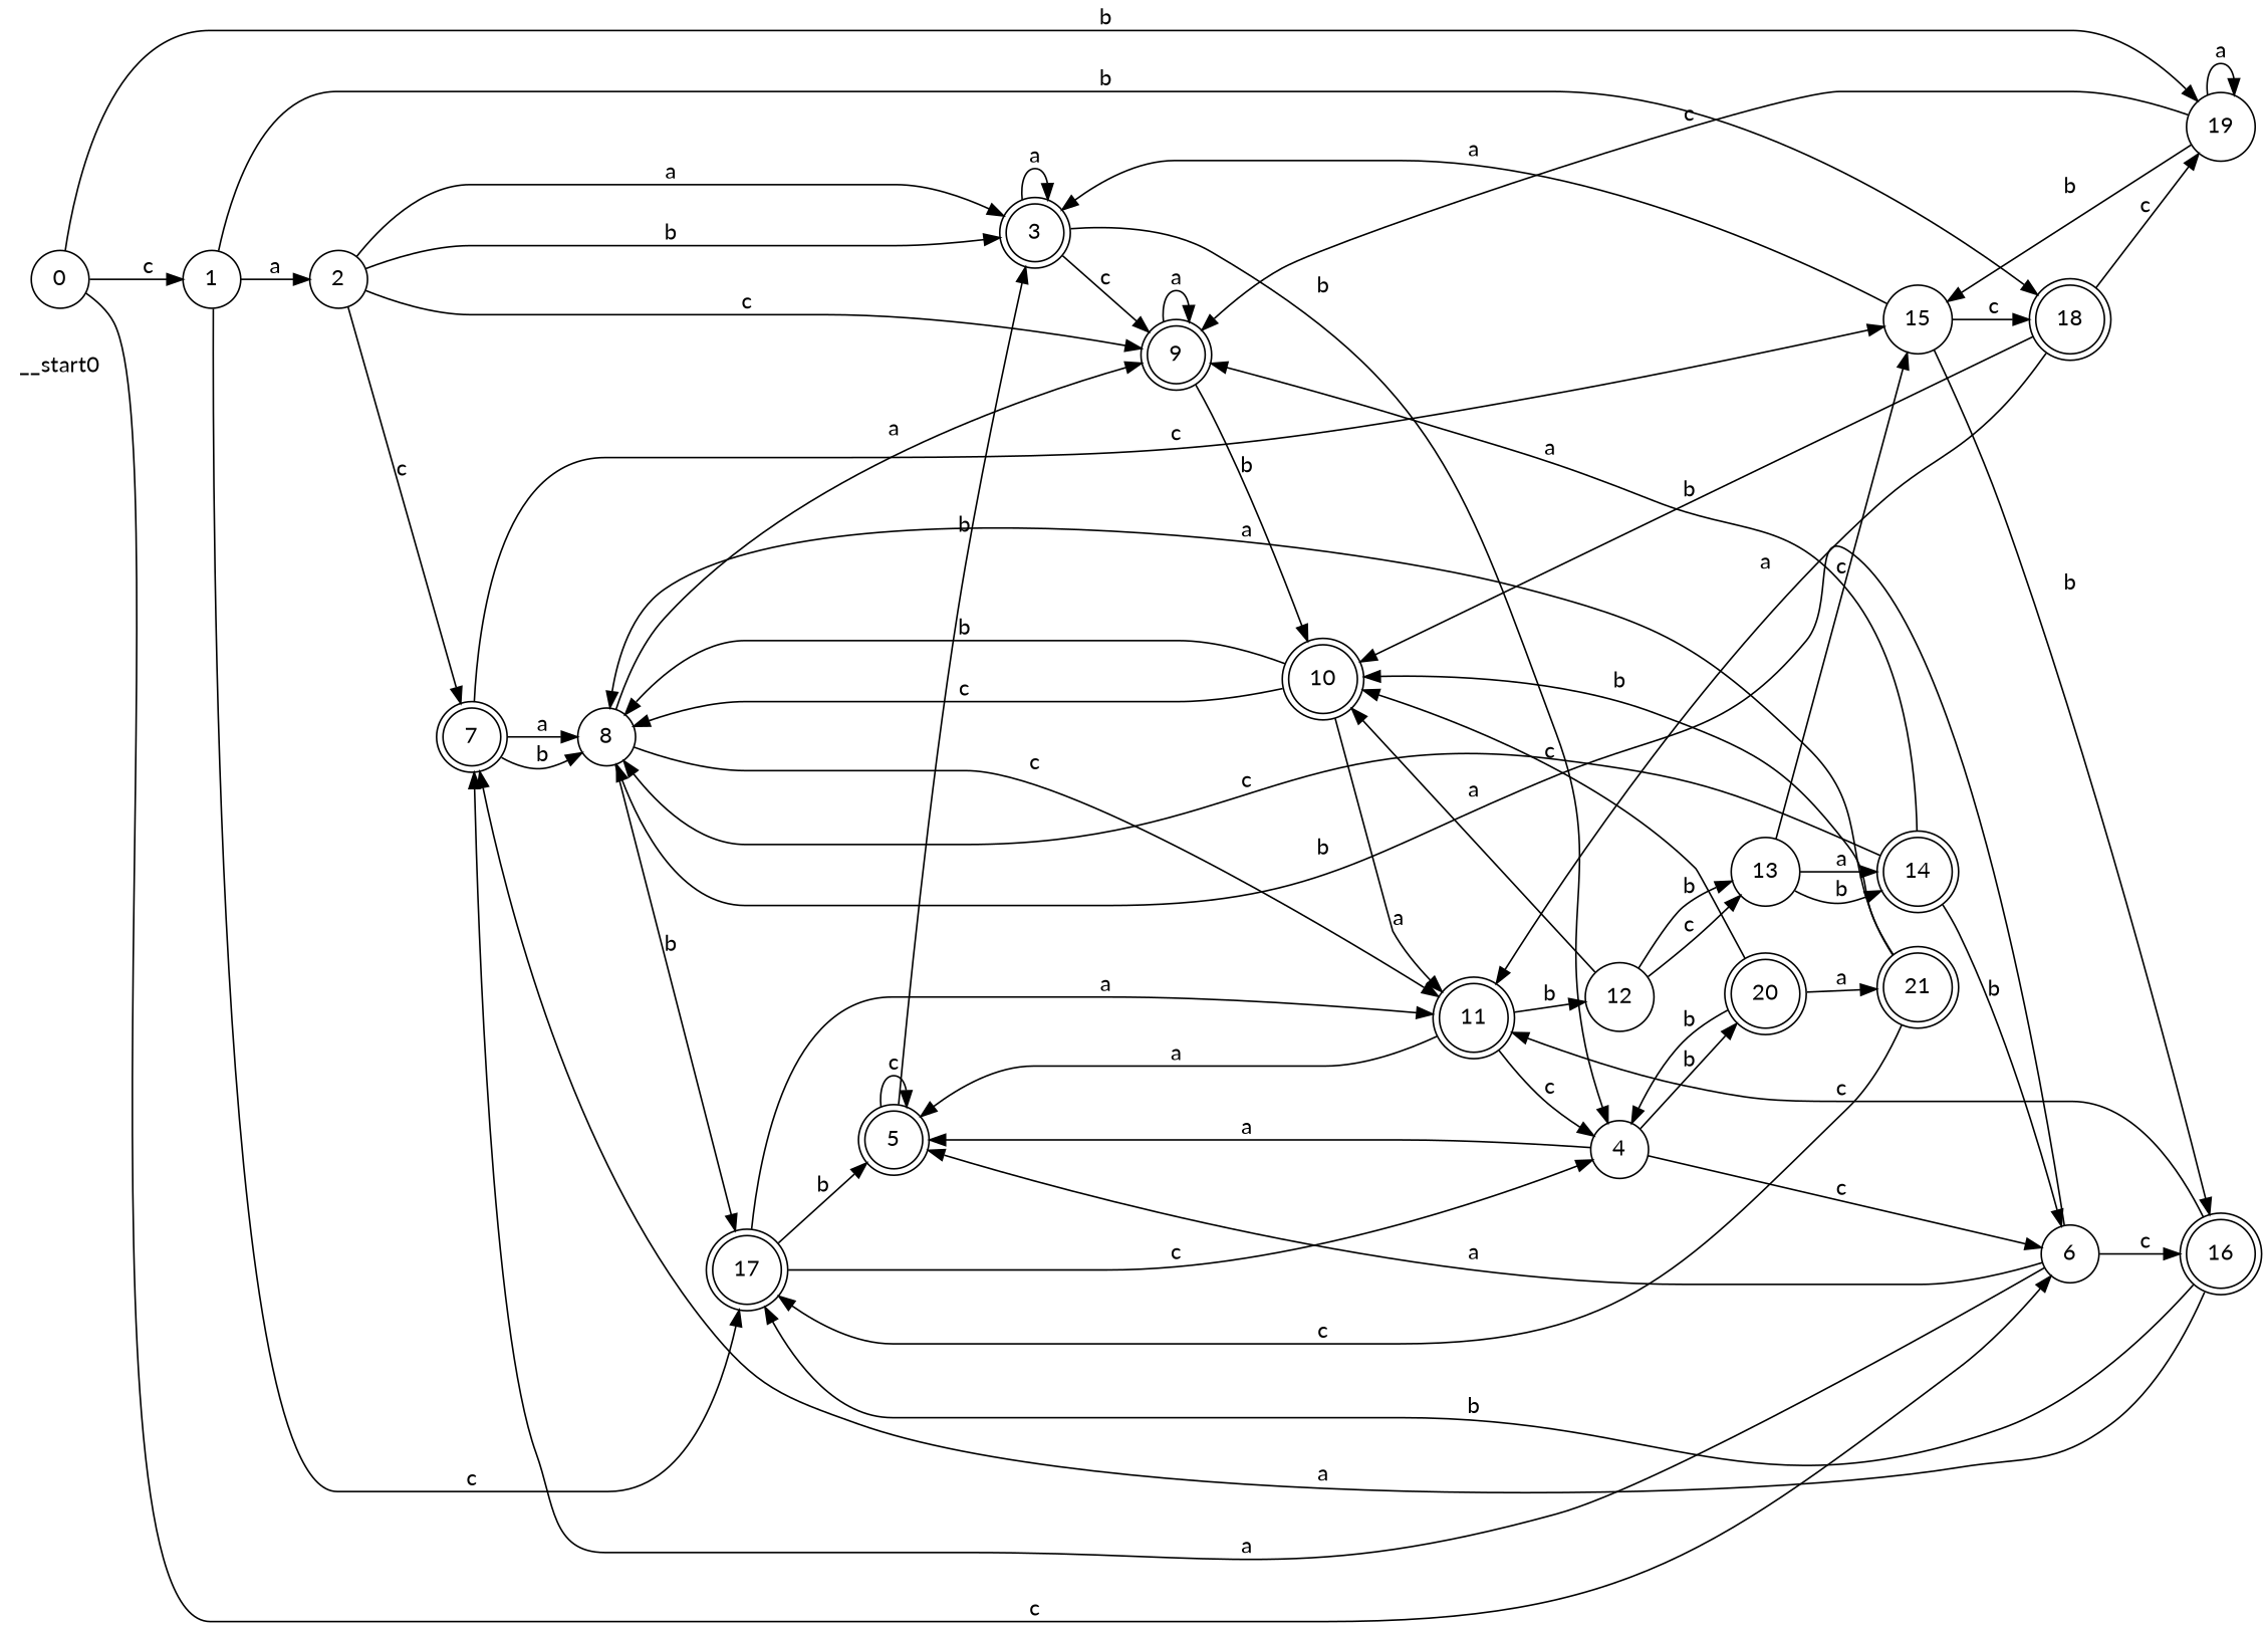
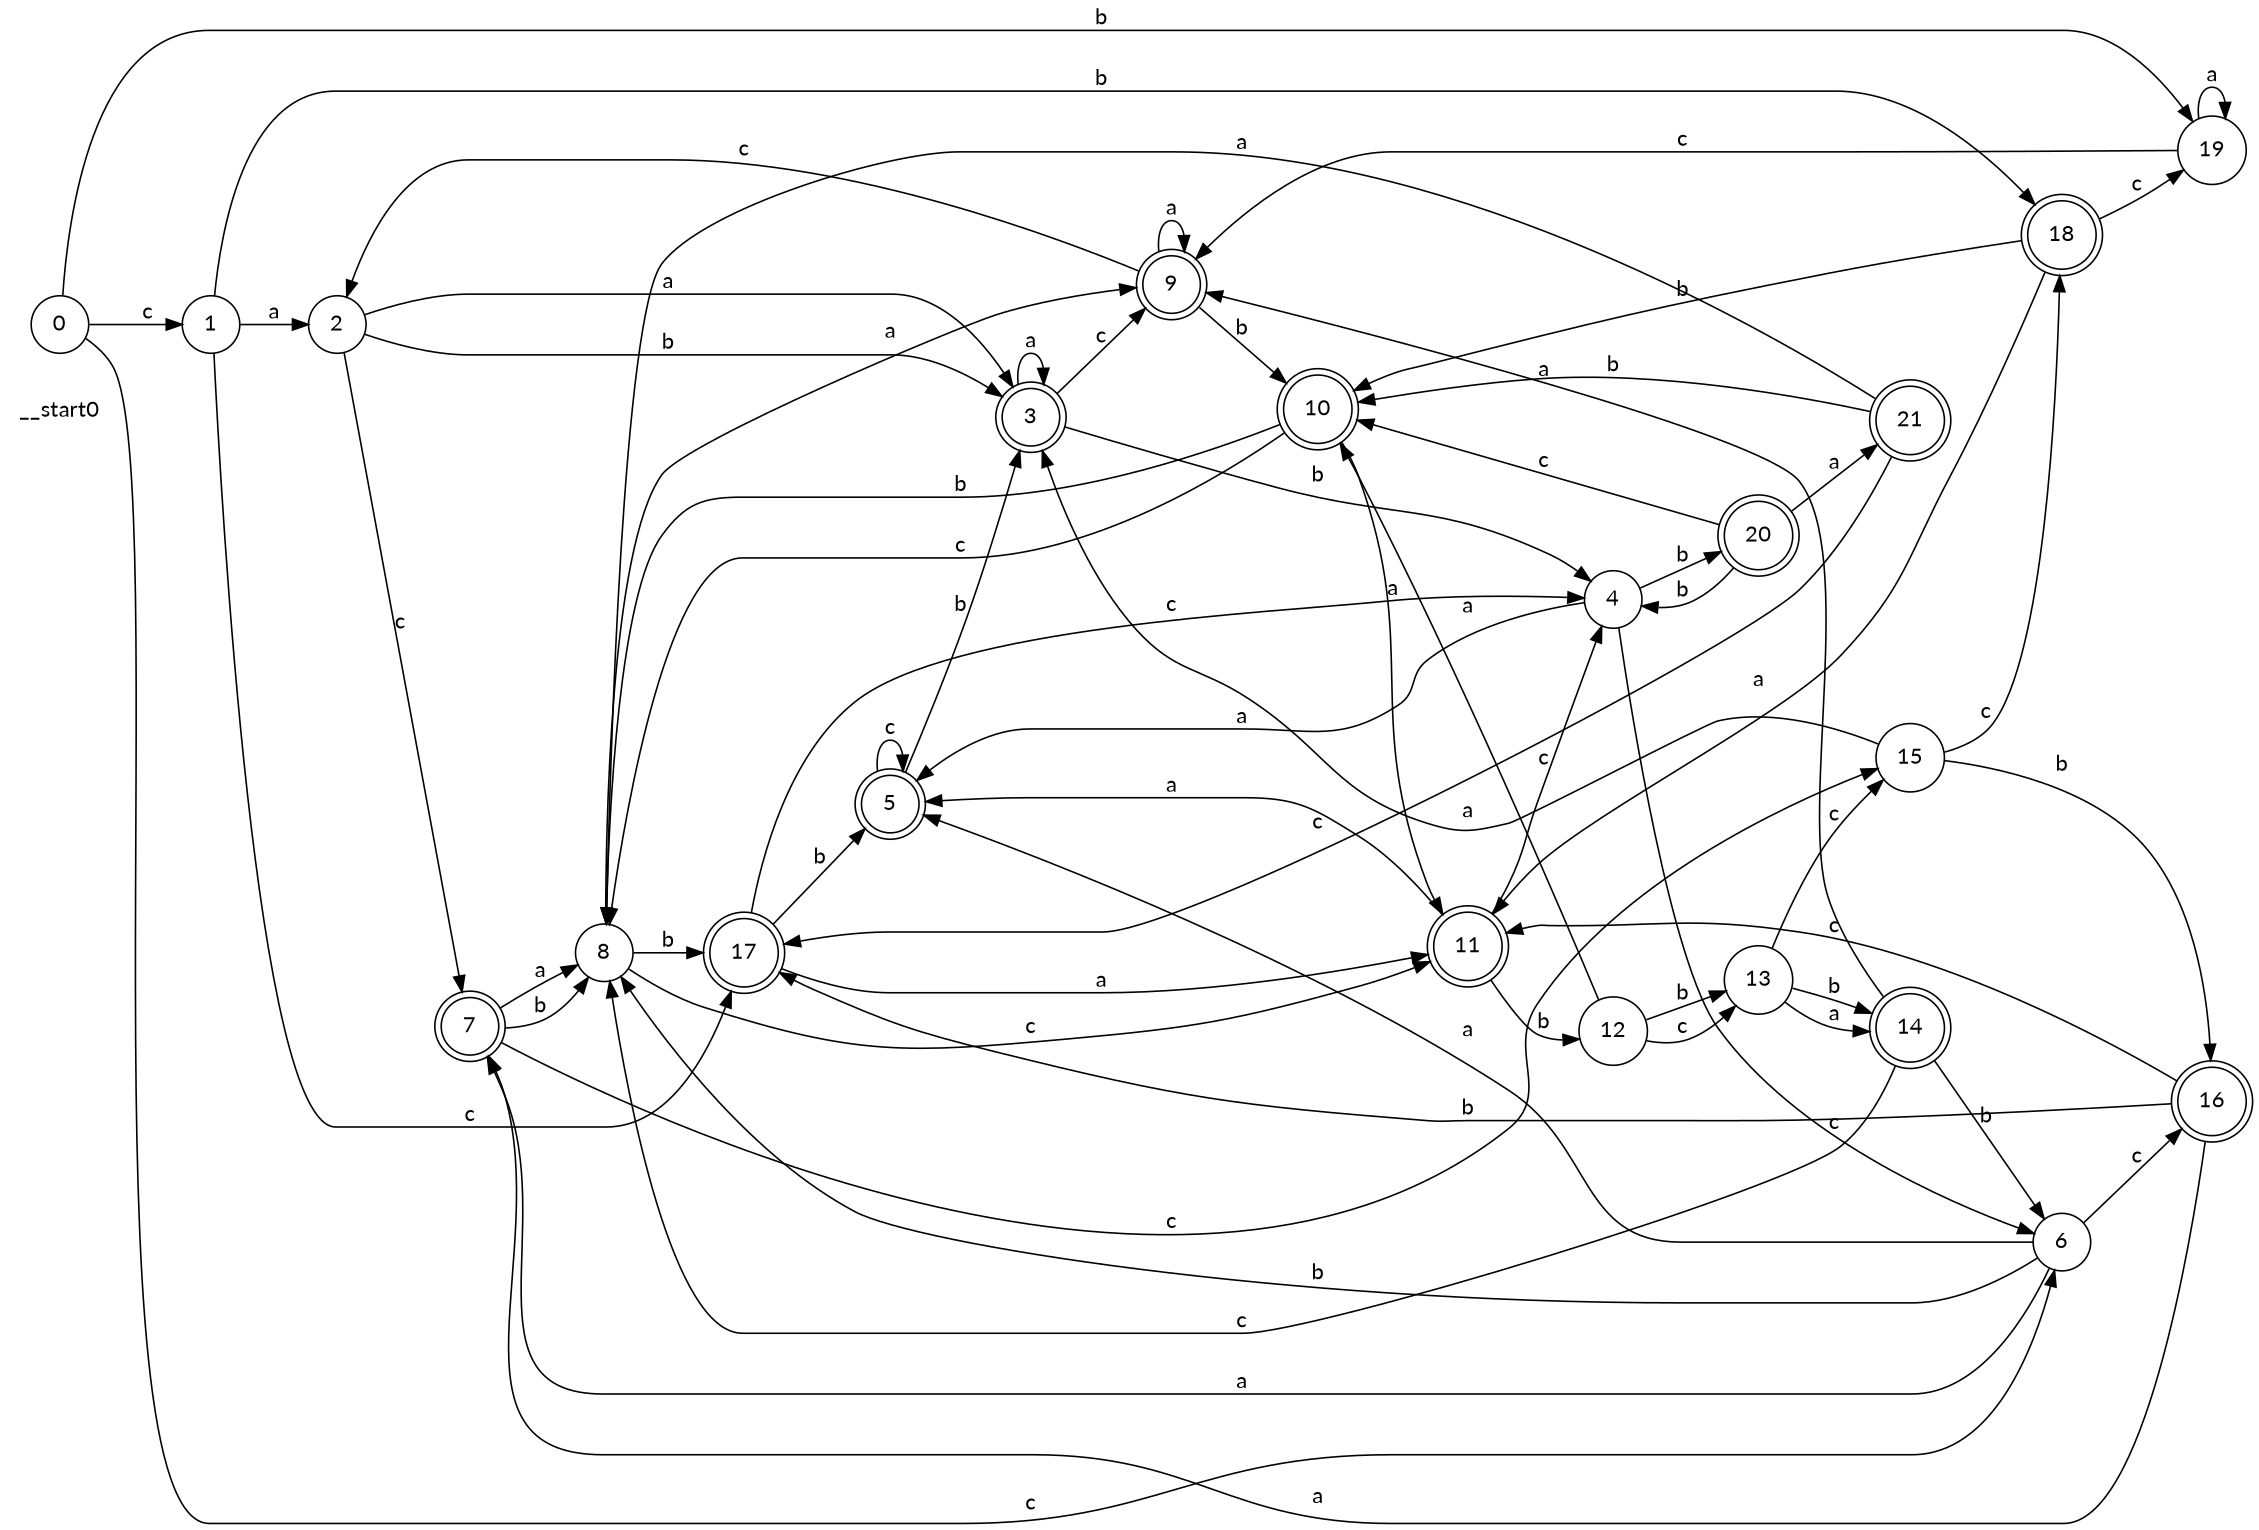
  digraph {
    fontname=Lato
    rankdir=LR
    node [fontname=Lato shape=doublecircle color=black fillcolor=white style="rounded,filled"]
    edge [fontname=Lato]
    __start0 [shape=none color="" fillcolor="" style=""]
    n2 [label=0 shape=circle style=filled]
    n3 [label=1 shape=circle style=filled]
    n4 [label=6 shape=circle style=filled]
    n5 [label=19 shape=circle style=filled]
    n6 [label=2 shape=circle style=filled]
    n7 [label=17]
    n8 [label=18]
    n9 [label=7]
    n10 [label=5]
    n11 [label=8 shape=circle style=filled]
    n12 [label=16]
    n13 [label=9]
    n14 [label=15 shape=circle style=filled]
    n15 [label=3]
    n16 [label=4 shape=circle style=filled]
    n17 [label=11]
    n18 [label=10]
    n19 [label=20]
    n20 [label=21]
    n21 [label=12 shape=circle style=filled]
    n22 [label=13 shape=circle style=filled]
    n23 [label=14]
    n2 -> n3 [label=c]
    n2 -> n4 [label=c]
    n2 -> n5 [label=b]
    n3 -> n6 [label=a]
    n3 -> n7 [label=c]
    n3 -> n8 [label=b]
    n4 -> n9 [label=a]
    n4 -> n10 [label=a]
    n4 -> n11 [label=b]
    n4 -> n12 [label=c]
    n5 -> n5 [label=a]
    n5 -> n13 [label=c]
-   n5 -> n14 [label=b]
    n6 -> n9 [label=c]
    n6 -> n15 [label=a]
    n6 -> n15 [label=b]
    n7 -> n10 [label=b]
    n7 -> n16 [label=c]
    n7 -> n17 [label=a]
    n8 -> n5 [label=c]
    n8 -> n17 [label=a]
    n8 -> n18 [label=b]
    n9 -> n11 [label=a]
    n9 -> n11 [label=b]
    n9 -> n14 [label=c]
    n10 -> n10 [label=c]
    n10 -> n15 [label=b]
    n11 -> n7 [label=b]
    n11 -> n13 [label=a]
    n11 -> n17 [label=c]
    n12 -> n7 [label=b]
    n12 -> n9 [label=a]
    n12 -> n17 [label=c]
-   n6 -> n13 [label=c]
+   n13 -> n6 [label=c]
    n13 -> n13 [label=a]
    n13 -> n18 [label=b]
    n14 -> n8 [label=c]
    n14 -> n12 [label=b]
    n14 -> n15 [label=a]
    n15 -> n13 [label=c]
    n15 -> n15 [label=a]
    n15 -> n16 [label=b]
    n16 -> n4 [label=c]
    n16 -> n10 [label=a]
    n16 -> n19 [label=b]
    n17 -> n10 [label=a]
    n17 -> n16 [label=c]
    n17 -> n21 [label=b]
    n18 -> n11 [label=b]
    n18 -> n11 [label=c]
    n18 -> n17 [label=a]
    n19 -> n16 [label=b]
    n19 -> n18 [label=c]
    n19 -> n20 [label=a]
    n20 -> n7 [label=c]
    n20 -> n11 [label=a]
    n20 -> n18 [label=b]
    n21 -> n18 [label=a]
    n21 -> n22 [label=b]
    n21 -> n22 [label=c]
    n22 -> n14 [label=c]
    n22 -> n23 [label=a]
    n22 -> n23 [label=b]
    n23 -> n4 [label=b]
    n23 -> n11 [label=c]
    n23 -> n13 [label=a]
  }
